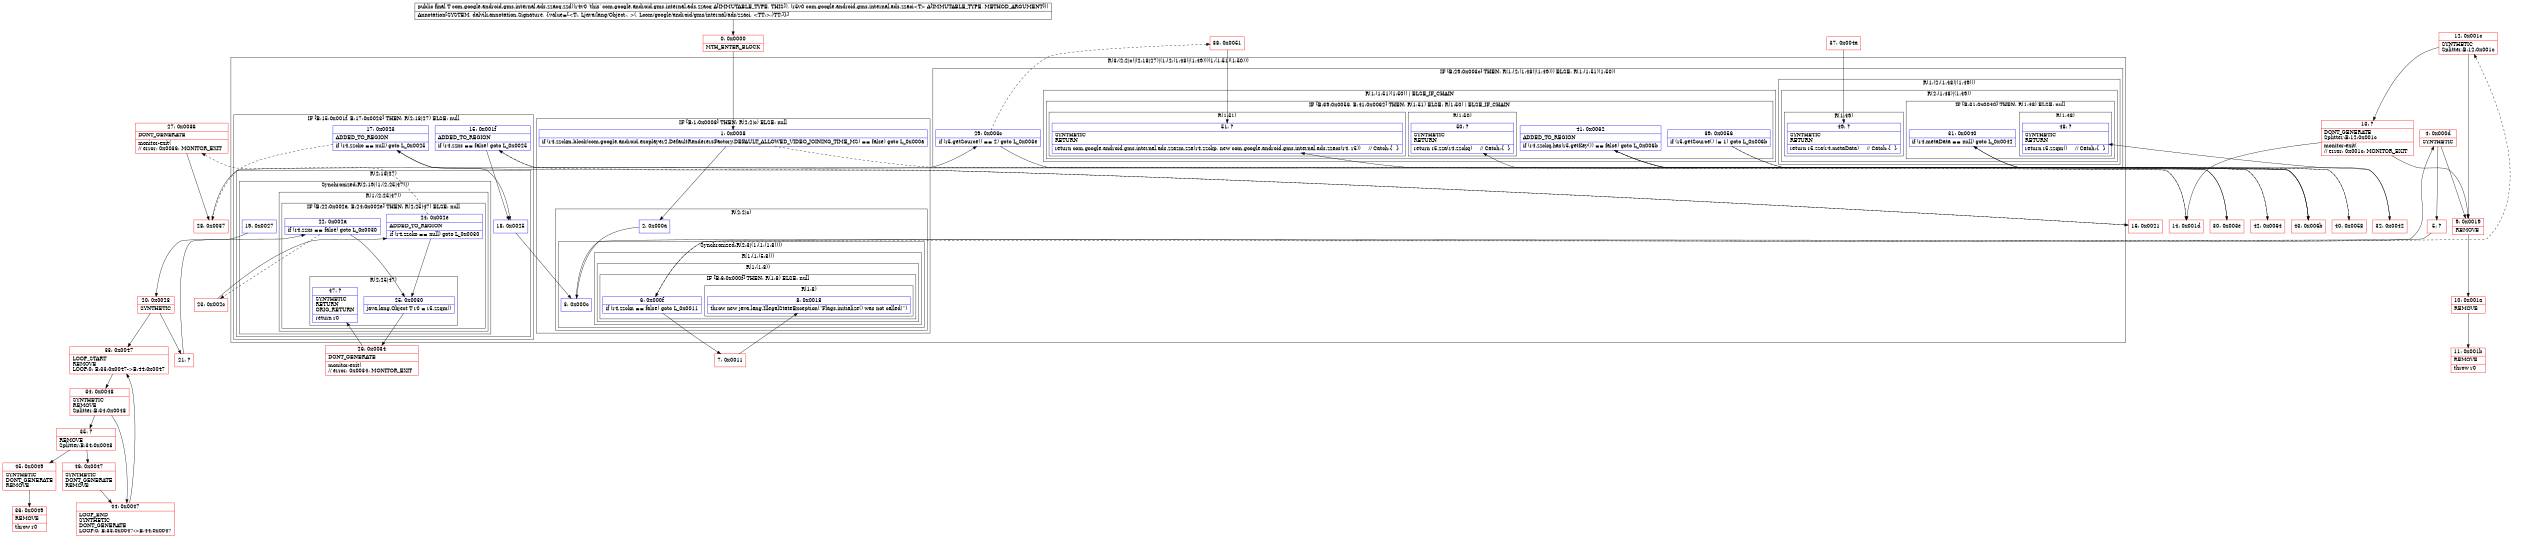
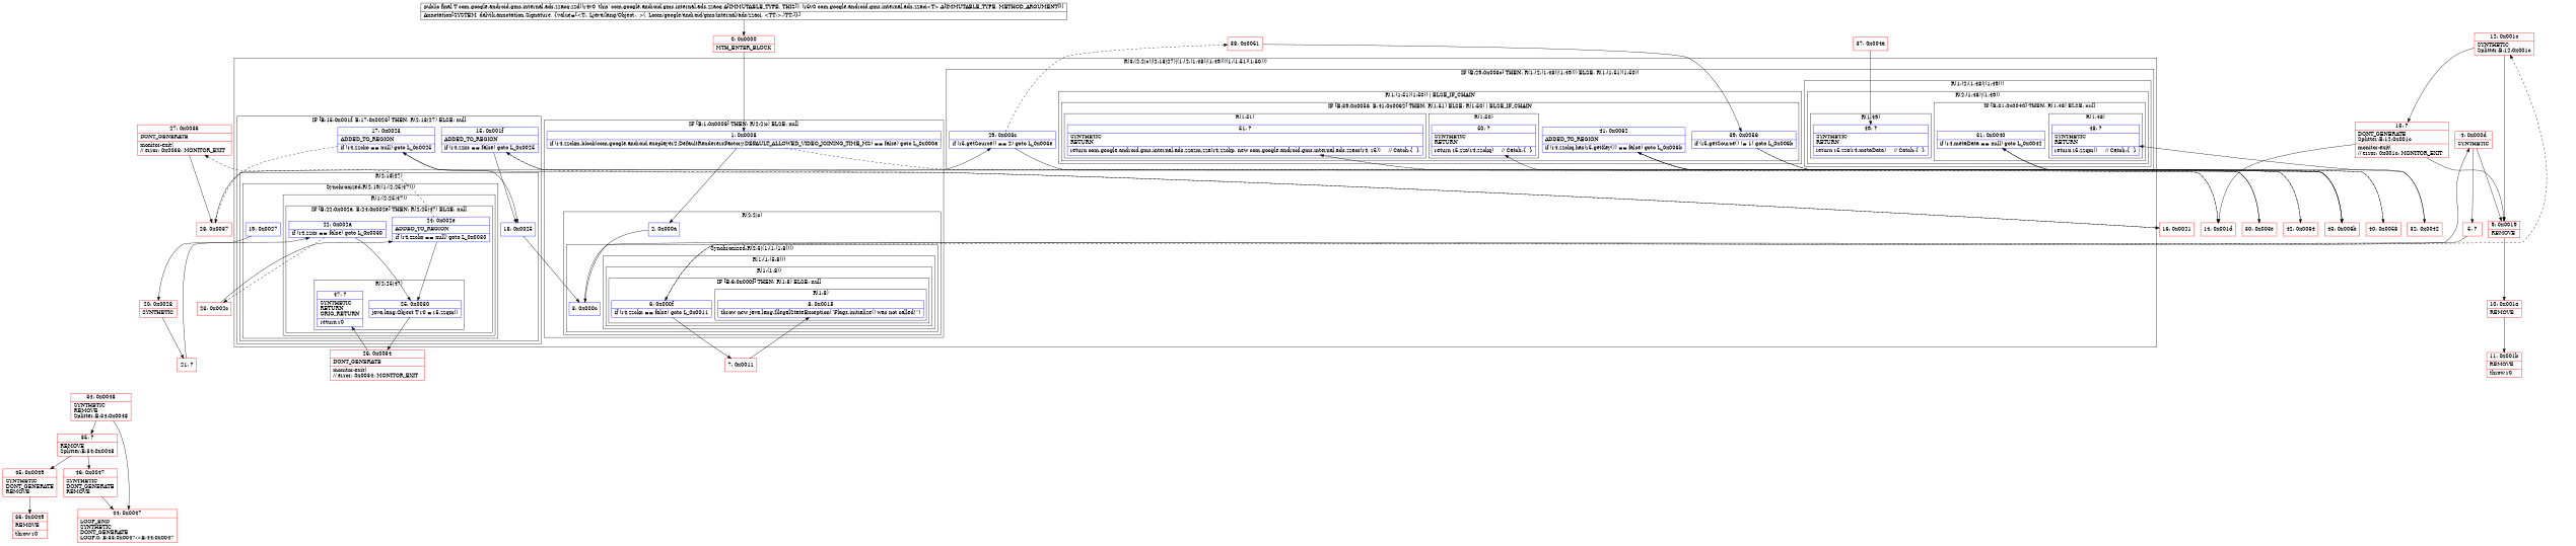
  digraph {
    node [color=red shape=record]
    n1 [color=blue label="{8\:\ 0x0018|throw new java.lang.IllegalStateException(\"Flags.initialize() was not called!\")\l}"]
    n2 [color=blue label="{6\:\ 0x000f|if (r4.zzckn == false) goto L_0x0011\l}"]
    n3 [color=blue label="{3\:\ 0x000c}"]
    n4 [color=blue label="{2\:\ 0x000a}"]
    n5 [color=blue label="{1\:\ 0x0008|if (r4.zzckm.block(com.google.android.exoplayer2.DefaultRenderersFactory.DEFAULT_ALLOWED_VIDEO_JOINING_TIME_MS) == false) goto L_0x000a\l}"]
    n6 [color=blue label="{25\:\ 0x0030|java.lang.Object T r0 = r5.zzqm()\l}"]
    n7 [color=blue label="{47\:\ ?|SYNTHETIC\lRETURN\lORIG_RETURN\l|return r0\l}"]
    n8 [color=blue label="{22\:\ 0x002a|if (r4.zzxs == false) goto L_0x0030\l}"]
    n9 [color=blue label="{24\:\ 0x002e|ADDED_TO_REGION\l|if (r4.zzcko == null) goto L_0x0030\l}"]
    n10 [color=blue label="{19\:\ 0x0027}"]
    n11 [color=blue label="{18\:\ 0x0025}"]
    n12 [color=blue label="{15\:\ 0x001f|ADDED_TO_REGION\l|if (r4.zzxs == false) goto L_0x0025\l}"]
    n13 [color=blue label="{17\:\ 0x0023|ADDED_TO_REGION\l|if (r4.zzcko == null) goto L_0x0025\l}"]
    n14 [color=blue label="{48\:\ ?|SYNTHETIC\lRETURN\l|return r5.zzqm()     \/\/ Catch:\{  \}\l}"]
    n15 [color=blue label="{31\:\ 0x0040|if (r4.metaData == null) goto L_0x0042\l}"]
    n16 [color=blue label="{49\:\ ?|SYNTHETIC\lRETURN\l|return r5.zza(r4.metaData)     \/\/ Catch:\{  \}\l}"]
    n17 [color=blue label="{51\:\ ?|SYNTHETIC\lRETURN\l|return com.google.android.gms.internal.ads.zzazm.zza(r4.zzckp, new com.google.android.gms.internal.ads.zzacs(r4, r5))     \/\/ Catch:\{  \}\l}"]
    n18 [color=blue label="{50\:\ ?|SYNTHETIC\lRETURN\l|return r5.zza(r4.zzckq)     \/\/ Catch:\{  \}\l}"]
    n19 [color=blue label="{39\:\ 0x0056|if (r5.getSource() != 1) goto L_0x006b\l}"]
    n20 [color=blue label="{41\:\ 0x0062|ADDED_TO_REGION\l|if (r4.zzckq.has(r5.getKey()) == false) goto L_0x006b\l}"]
    n21 [color=blue label="{29\:\ 0x003c|if (r5.getSource() == 2) goto L_0x003e\l}"]
    n22 [label="{7\:\ 0x0011}"]
    n23 [label="{12\:\ 0x001c|SYNTHETIC\lSplitter:B:12:0x001c\l}"]
    n24 [label="{4\:\ 0x000d|SYNTHETIC\l}"]
    n25 [label="{14\:\ 0x001d}"]
    n26 [label="{26\:\ 0x0034|DONT_GENERATE\l|monitor\-exit(\l\/\/ error: 0x0034: MONITOR_EXIT  \l}"]
    n27 [label="{23\:\ 0x002c}"]
    n28 [label="{27\:\ 0x0036|DONT_GENERATE\l|monitor\-exit(\l\/\/ error: 0x0036: MONITOR_EXIT  \l}"]
    n29 [label="{20\:\ 0x0028|SYNTHETIC\l}"]
    n30 [label="{16\:\ 0x0021}"]
    n31 [label="{28\:\ 0x0037}"]
    n32 [label="{32\:\ 0x0042}"]
    n33 [label="{40\:\ 0x0058}"]
    n34 [label="{43\:\ 0x006b}"]
    n35 [label="{42\:\ 0x0064}"]
    n36 [label="{30\:\ 0x003e}"]
    n37 [label="{38\:\ 0x0051}"]
    n38 [label="{5\:\ ?}"]
    n39 [label="{9\:\ 0x0019|REMOVE\l}"]
    n40 [label="{13\:\ ?|DONT_GENERATE\lSplitter:B:12:0x001c\l|monitor\-exit(\l\/\/ error: 0x001c: MONITOR_EXIT  \l}"]
    n41 [label="{21\:\ ?}"]
-   n42 [label="{33\:\ 0x0047|LOOP_START\lREMOVE\lLOOP:0: B:33:0x0047\-\>B:44:0x0047\l}"]
    n43 [label="{37\:\ 0x004a}"]
    n44 [label="{0\:\ 0x0000|MTH_ENTER_BLOCK\l}"]
    n45 [label="{10\:\ 0x001a|REMOVE\l}"]
    n46 [label="{11\:\ 0x001b|REMOVE\l|throw r0\l}"]
    n47 [label="{34\:\ 0x0048|SYNTHETIC\lREMOVE\lSplitter:B:34:0x0048\l}"]
    n48 [label="{35\:\ ?|REMOVE\lSplitter:B:34:0x0048\l}"]
    n49 [label="{44\:\ 0x0047|LOOP_END\lSYNTHETIC\lDONT_GENERATE\lLOOP:0: B:33:0x0047\-\>B:44:0x0047\l}"]
    n50 [label="{45\:\ 0x0049|SYNTHETIC\lDONT_GENERATE\lREMOVE\l}"]
    n51 [label="{46\:\ 0x0047|SYNTHETIC\lDONT_GENERATE\lREMOVE\l}"]
    n52 [label="{36\:\ 0x0049|REMOVE\l|throw r0\l}"]
    n53 [label="{public final T com.google.android.gms.internal.ads.zzacq.zzd((r4v0 'this' com.google.android.gms.internal.ads.zzacq A[IMMUTABLE_TYPE, THIS]), (r5v0 com.google.android.gms.internal.ads.zzaci\<T\> A[IMMUTABLE_TYPE, METHOD_ARGUMENT]))  | Annotation[SYSTEM, dalvik.annotation.Signature, \{value=[\<T:, Ljava\/lang\/Object;, \>(, Lcom\/google\/android\/gms\/internal\/ads\/zzaci, \<TT;\>;)TT;]\}]\l}" color=""]
    subgraph cluster_1 {
      label="R(3:(2:2|c)|(2:18|27)|(1:(2:(1:48)|(1:49)))(1:(1:51)(1:50)))"
      subgraph cluster_2 {
        label="IF [B:1:0x0008] THEN: R(2:2|c) ELSE: null"
        n5
        subgraph cluster_3 {
          label="R(2:2|c)"
          n4
          subgraph cluster_4 {
            label="Synchronized:R(2:3|(1:(1:(1:8))))"
            n3
            subgraph cluster_5 {
              label="R(1:(1:(5:8)))"
              subgraph cluster_6 {
                label="R(1:(1:8))"
                subgraph cluster_7 {
                  label="IF [B:6:0x000f] THEN: R(1:8) ELSE: null"
                  n2
                  subgraph cluster_8 {
                    label="R(1:8)"
                    n1
                  }
                }
              }
            }
          }
        }
      }
      subgraph cluster_9 {
        label="IF [B:15:0x001f, B:17:0x0023] THEN: R(2:18|27) ELSE: null"
        n12
        n13
        subgraph cluster_10 {
          label="R(2:18|27)"
          n11
          subgraph cluster_11 {
            label="Synchronized:R(2:19|(1:(2:25|47)))"
            n10
            subgraph cluster_12 {
              label="R(1:(2:25|47))"
              subgraph cluster_13 {
                label="IF [B:22:0x002a, B:24:0x002e] THEN: R(2:25|47) ELSE: null"
                n8
                n9
                subgraph cluster_14 {
                  label="R(2:25|47)"
                  n6
                  n7
                }
              }
            }
          }
        }
      }
      subgraph cluster_15 {
        label="IF [B:29:0x003c] THEN: R(1:(2:(1:48)|(1:49))) ELSE: R(1:(1:51)(1:50))"
        n21
        subgraph cluster_16 {
          label="R(1:(2:(1:48)|(1:49)))"
          subgraph cluster_17 {
            label="R(2:(1:48)|(1:49))"
            subgraph cluster_18 {
              label="IF [B:31:0x0040] THEN: R(1:48) ELSE: null"
              n15
              subgraph cluster_19 {
                label="R(1:48)"
                n14
              }
            }
            subgraph cluster_20 {
              label="R(1:49)"
              n16
            }
          }
        }
        subgraph cluster_21 {
          label="R(1:(1:51)(1:50)) | ELSE_IF_CHAIN\l"
          subgraph cluster_22 {
            label="IF [B:39:0x0056, B:41:0x0062] THEN: R(1:51) ELSE: R(1:50) | ELSE_IF_CHAIN\l"
            n19
            n20
            subgraph cluster_23 {
              label="R(1:51)"
              n17
            }
            subgraph cluster_24 {
              label="R(1:50)"
              n18
            }
          }
        }
      }
    }
    n2 -> n22
    n2 -> n23 [style=dashed]
    n3 -> n24
    n4 -> n3
    n5 -> n4
    n5 -> n25 [style=dashed]
    n6 -> n26
    n8 -> n6
    n8 -> n27 [style=dashed]
    n9 -> n6
    n9 -> n28 [style=dashed]
    n10 -> n29
    n11 -> n3
    n12 -> n11
    n12 -> n30 [style=dashed]
    n13 -> n11
    n13 -> n31 [style=dashed]
    n15 -> n32
    n19 -> n33 [style=dashed]
    n19 -> n34
    n20 -> n34
    n20 -> n35 [style=dashed]
    n21 -> n36
    n21 -> n37 [style=dashed]
    n22 -> n1
    n23 -> n39
    n23 -> n40
    n24 -> n38
    n24 -> n39
    n25 -> n12
    n26 -> n7
    n27 -> n9
    n28 -> n31
    n29 -> n41
-   n29 -> n42
    n30 -> n13
    n31 -> n21
    n32 -> n14
    n33 -> n20
    n34 -> n17
    n35 -> n18
    n36 -> n15
-   n37 -> n17
+   n37 -> n19
    n38 -> n2
    n39 -> n45
    n40 -> n25
    n40 -> n39
    n41 -> n8
-   n42 -> n47
    n43 -> n16
    n44 -> n5
    n45 -> n46
    n47 -> n48
    n47 -> n49
    n48 -> n50
    n48 -> n51
-   n49 -> n42
    n50 -> n52
    n51 -> n49
    n53 -> n44
  }
